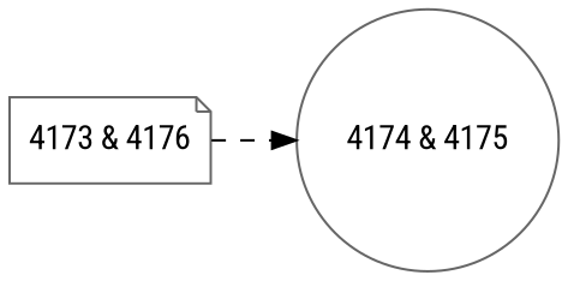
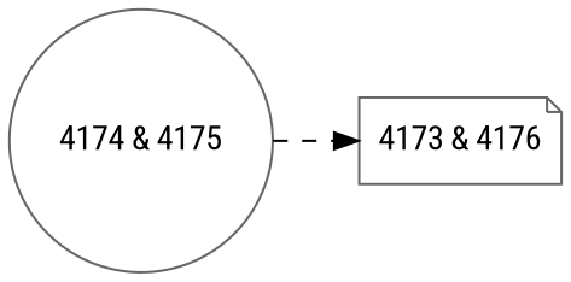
  digraph {
    rankdir=LR
    fontname="Roboto Condensed"
    node [color=gray40 fontname="Roboto Condensed"]
    n1 [label="4173 & 4176" shape=note]
    n2 [label="4174 & 4175" shape=circle]
-   n1 -> n2 [style=dashed fontname="Roboto Condensed"]
+   n2 -> n1 [style=dashed fontname="Roboto Condensed"]
  }
